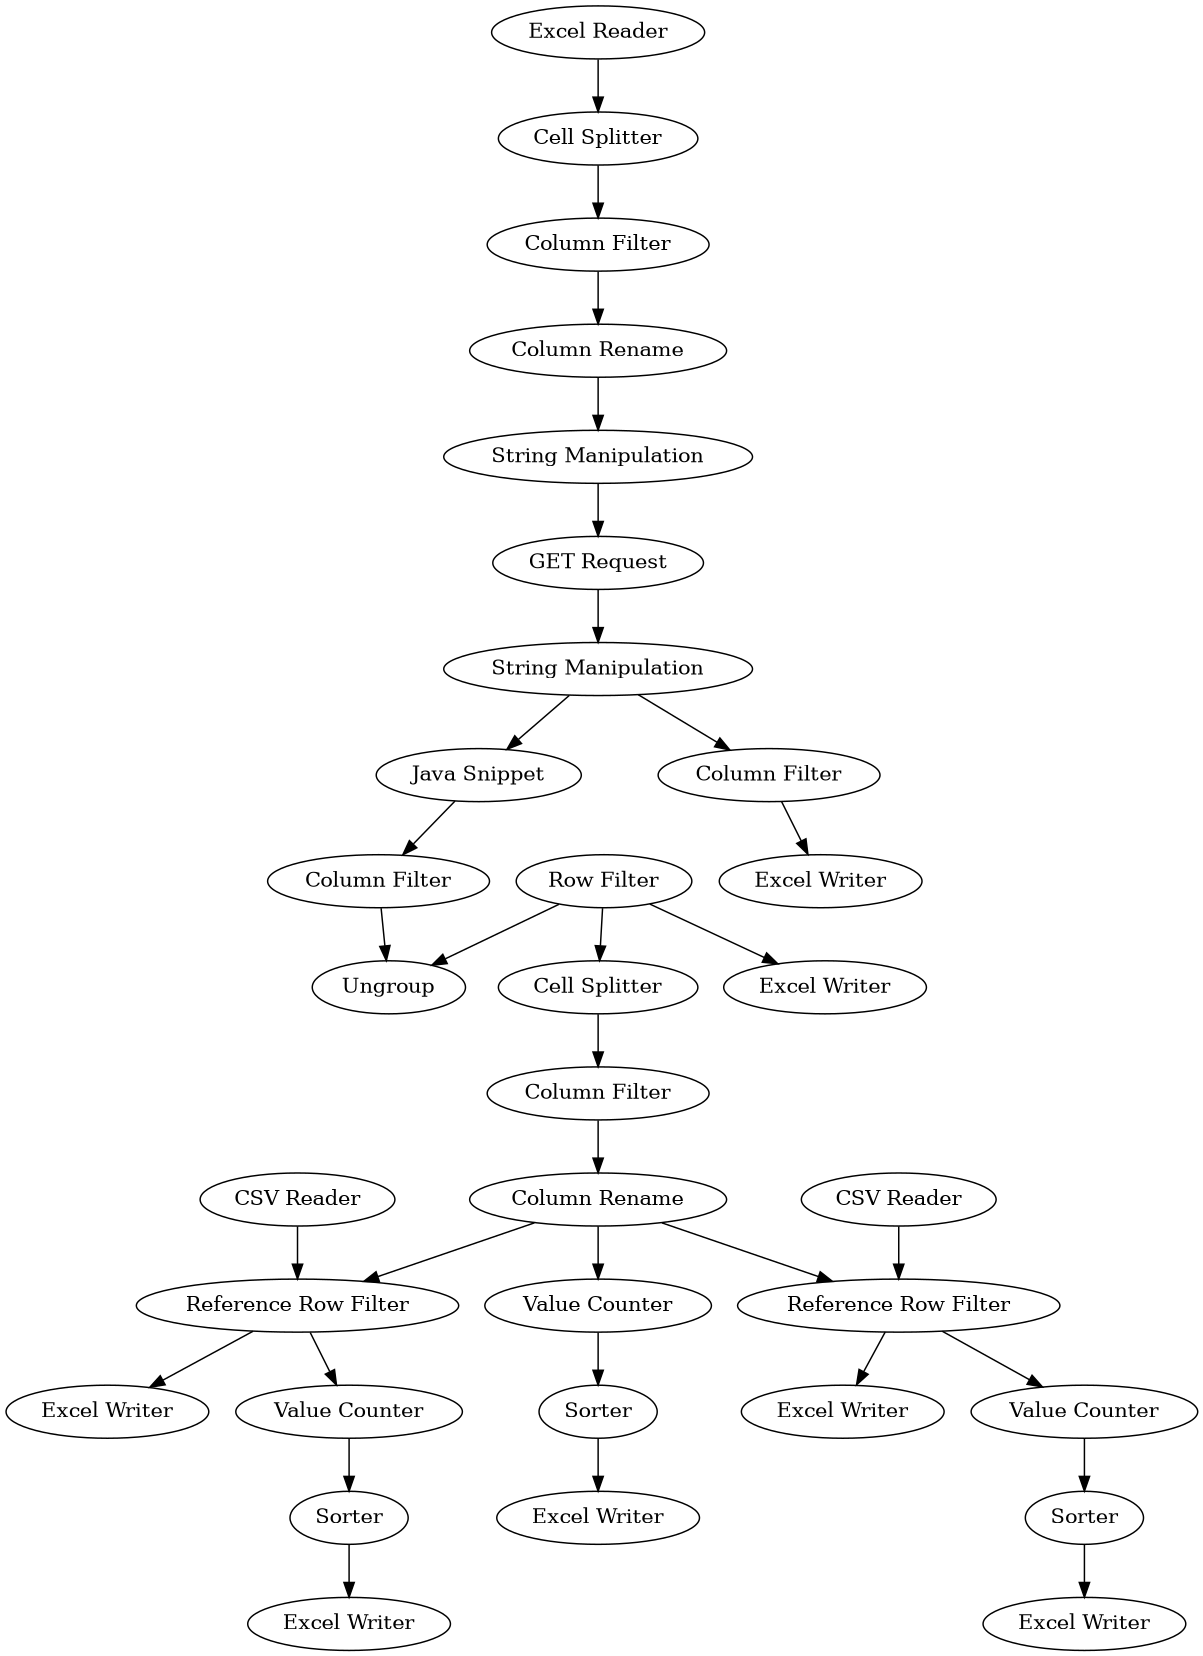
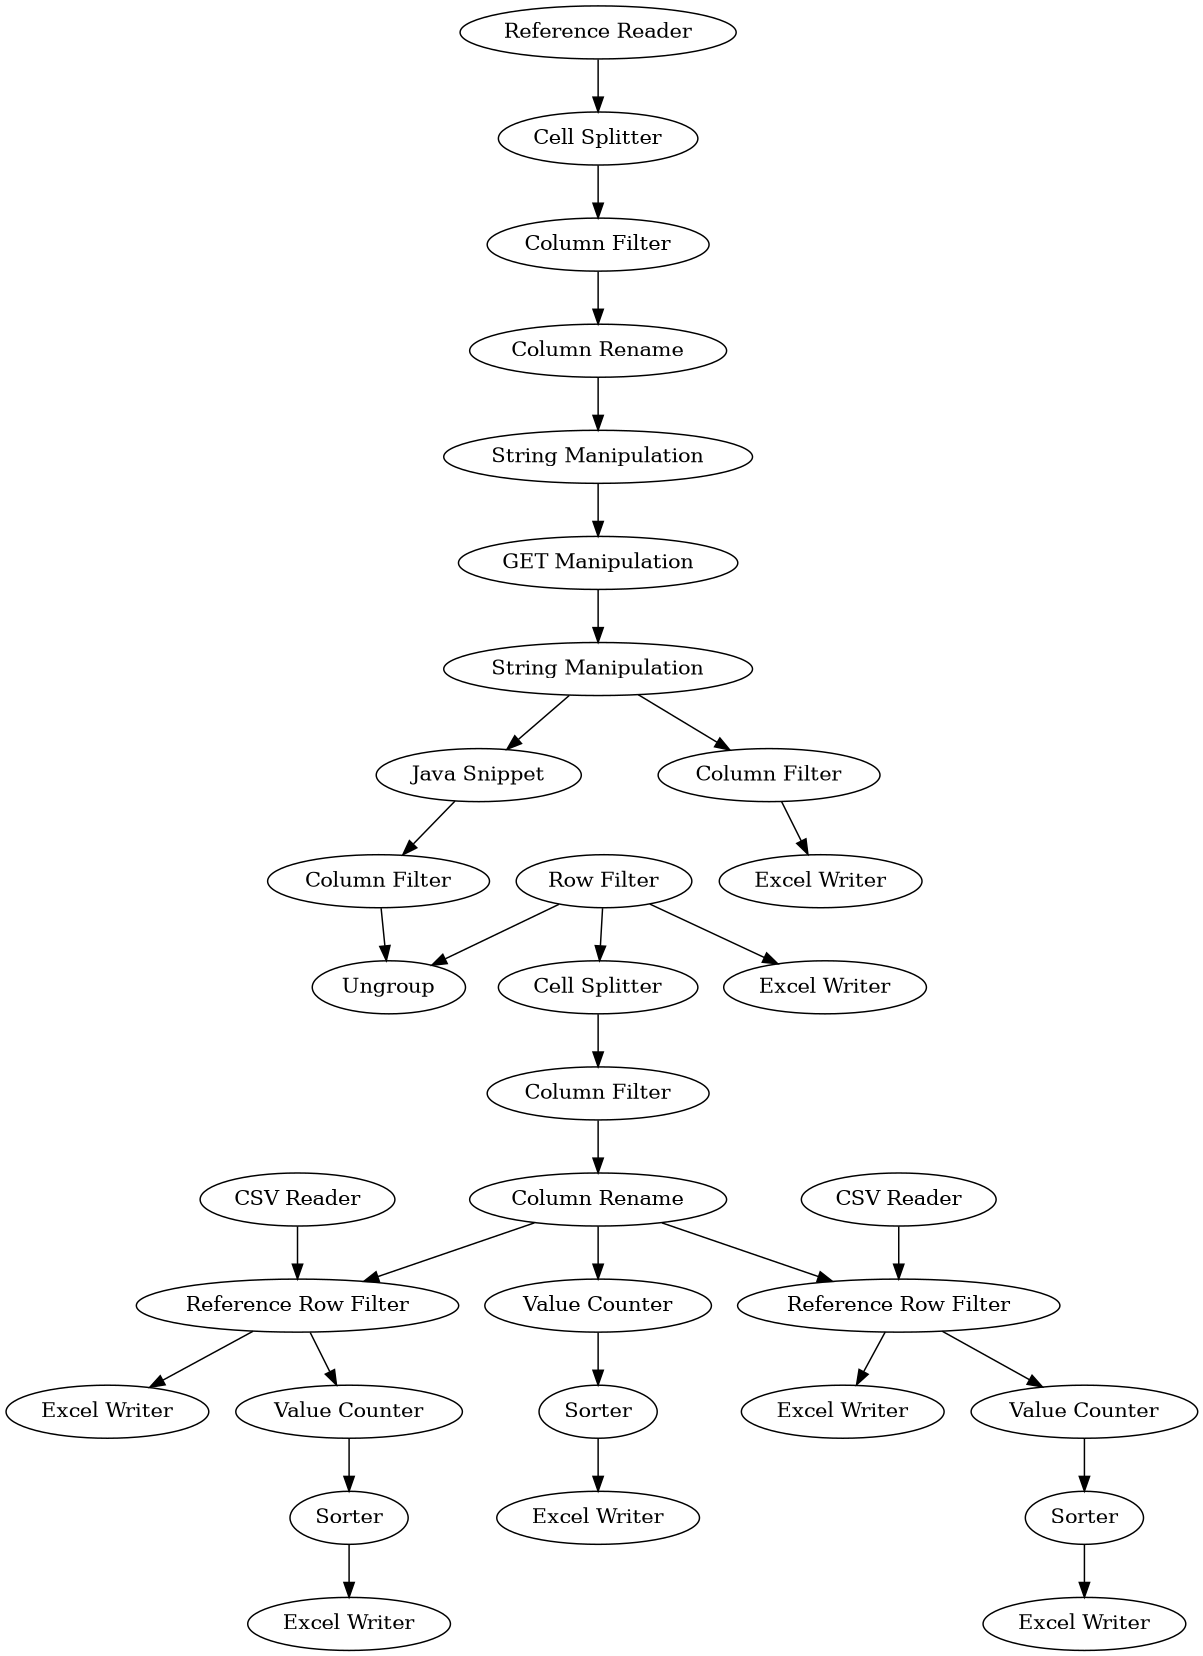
  digraph {
    rankdir=TB
    n1 [label="String Manipulation"]
    n2 [label="Java Snippet"]
    n3 [label="Column Filter"]
    n4 [label="Column Filter"]
    n5 [label="Excel Writer"]
    n6 [label=Ungroup]
    n7 [label="Column Filter"]
    n8 [label="Column Rename"]
    n9 [label="String Manipulation"]
-   n10 [label="GET Request"]
+   n10 [label="GET Manipulation"]
    n11 [label="Value Counter"]
    n12 [label=Sorter]
    n13 [label="Excel Writer"]
    n14 [label=Sorter]
    n15 [label="Excel Writer"]
    n16 [label="Value Counter"]
-   n17 [label="Excel Reader"]
+   n17 [label="Reference Reader"]
    n18 [label="Cell Splitter"]
    n19 [label="Reference Row Filter"]
    n20 [label="Excel Writer"]
    n21 [label="Row Filter"]
    n22 [label="Excel Writer"]
    n23 [label="Cell Splitter"]
    n24 [label="Column Filter"]
    n25 [label="Reference Row Filter"]
    n26 [label="Value Counter"]
    n27 [label="Excel Writer"]
    n28 [label=Sorter]
    n29 [label="Excel Writer"]
    n30 [label="Column Rename"]
    n31 [label="CSV Reader"]
    n32 [label="CSV Reader"]
    n1 -> n2
    n1 -> n3
    n2 -> n4
    n3 -> n5
    n4 -> n6
    n7 -> n8
    n8 -> n9
    n9 -> n10
    n10 -> n1
    n11 -> n12
    n12 -> n13
    n14 -> n15
    n16 -> n14
    n17 -> n18
    n18 -> n7
    n19 -> n11
    n19 -> n20
    n21 -> n6
    n21 -> n22
    n21 -> n23
    n23 -> n24
    n24 -> n30
    n25 -> n26
    n25 -> n27
    n26 -> n28
    n28 -> n29
    n30 -> n16
    n30 -> n19
    n30 -> n25
    n31 -> n25
    n32 -> n19
  }
